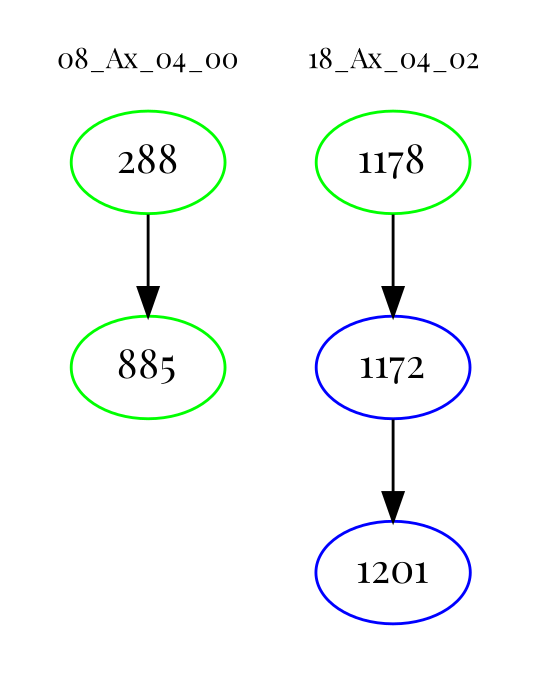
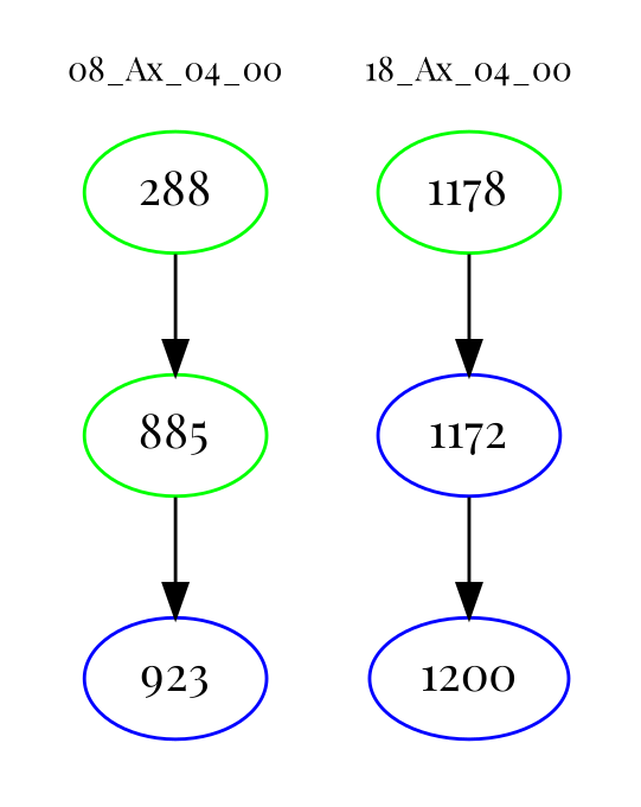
  digraph {
    fontname="Playfair Display"
    node [color=green fontname="Playfair Display"]
    edge [color=black fontname="Playfair Display"]
    n1 [label=288]
    n2 [label=885]
+   n3 [color=blue label=923]
    n4 [label=1178]
    n5 [color=blue label=1172]
-   n6 [color=blue label=1201]
+   n6 [color=blue label=1200]
    subgraph cluster_1 {
      color=white
      fontsize=10
      label="08_Ax_04_00"
      n1
      n2
+     n3
    }
    subgraph cluster_2 {
      color=white
      fontsize=10
-     label="18_Ax_04_02"
+     label="18_Ax_04_00"
      n4
      n5
      n6
    }
    n1 -> n2
+   n2 -> n3
    n4 -> n5
    n5 -> n6
  }
